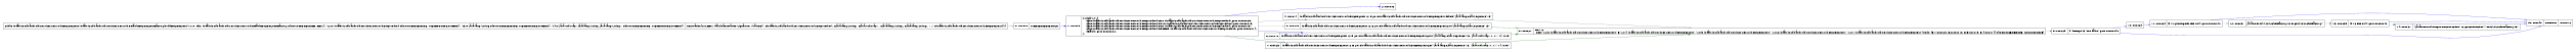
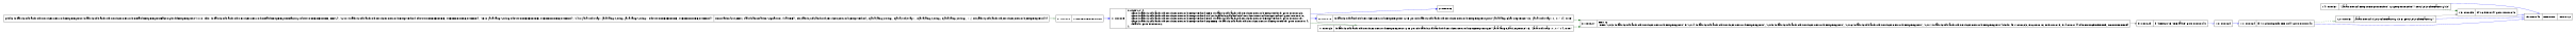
  digraph {
    rankdir=LR
    node [shape=record]
    edge [arrowhead=onormal color=blue]
    n1 [label="{0\:\ 0x0000|MTH_ENTER_BLOCK\l}"]
    n2 [label="{1\:\ 0x0009|switch(r2) \{\l    case io.fabric.sdk.android.services.network.HttpMethod.GET :io.fabric.sdk.android.services.network.HttpMethod: goto L_0x0023;\l    case io.fabric.sdk.android.services.network.HttpMethod.POST :io.fabric.sdk.android.services.network.HttpMethod: goto L_0x001e;\l    case io.fabric.sdk.android.services.network.HttpMethod.PUT :io.fabric.sdk.android.services.network.HttpMethod: goto L_0x0019;\l    case io.fabric.sdk.android.services.network.HttpMethod.DELETE :io.fabric.sdk.android.services.network.HttpMethod: goto L_0x0014;\l    default: goto L_0x000c;\l\}\l}"]
    n3 [label="{2\:\ 0x000c}"]
-   n4 [label="{4\:\ 0x0014|io.fabric.sdk.android.services.network.HttpRequest r2 = p018io.fabric.sdk.android.services.network.HttpRequest.delete((java.lang.CharSequence) r3)\l}"]
-   n5 [label="{5\:\ 0x0019|io.fabric.sdk.android.services.network.HttpRequest r2 = p018io.fabric.sdk.android.services.network.HttpRequest.put((java.lang.CharSequence) r3)\l}"]
    n6 [label="{6\:\ 0x001e|io.fabric.sdk.android.services.network.HttpRequest r2 = p018io.fabric.sdk.android.services.network.HttpRequest.post((java.lang.CharSequence) r3, (java.util.Map\<?, ?\>) r4, true)\l}"]
    n7 [label="{7\:\ 0x0023|io.fabric.sdk.android.services.network.HttpRequest r2 = p018io.fabric.sdk.android.services.network.HttpRequest.get((java.lang.CharSequence) r3, (java.util.Map\<?, ?\>) r4, true)\l}"]
    n8 [label="{8\:\ 0x0027|PHI: r2 \l  PHI: (r2v3 io.fabric.sdk.android.services.network.HttpRequest) = (r2v4 io.fabric.sdk.android.services.network.HttpRequest), (r2v5 io.fabric.sdk.android.services.network.HttpRequest), (r2v6 io.fabric.sdk.android.services.network.HttpRequest), (r2v7 io.fabric.sdk.android.services.network.HttpRequest) binds: [B:7:0x0023, B:6:0x001e, B:5:0x0019, B:4:0x0014] A[DONT_GENERATE, DONT_INLINE]\l}"]
    n9 [label="{9\:\ 0x002b|if (isHttps(r3) == false) goto L_0x0040\l}"]
    n10 [label="{10\:\ 0x002d}"]
    n11 [label="{15\:\ 0x0040|RETURN\l|return r2\l}"]
    n12 [label="{11\:\ 0x002f|if (r1.pinningInfo == null) goto L_0x0040\l}"]
    n13 [label="{12\:\ 0x0031|javax.net.ssl.SSLSocketFactory r3 = getSSLSocketFactory()\l}"]
    n14 [label="{13\:\ 0x0035|if (r6 == null) goto L_0x0040\l}"]
    n15 [label="{14\:\ 0x0037|((javax.net.ssl.HttpsURLConnection) r2.getConnection()).setSSLSocketFactory(r3)\l}"]
    n16 [label="{public io.fabric.sdk.android.services.network.HttpRequest io.fabric.sdk.android.services.network.DefaultHttpRequestFactory.buildHttpRequest((r1v0 'this' io.fabric.sdk.android.services.network.DefaultHttpRequestFactory A[IMMUTABLE_TYPE, THIS]), (r2v0 io.fabric.sdk.android.services.network.HttpMethod A[IMMUTABLE_TYPE, METHOD_ARGUMENT]), (r3v0 java.lang.String A[IMMUTABLE_TYPE, METHOD_ARGUMENT]), (r4v0 java.util.Map\<java.lang.String, java.lang.String\> A[IMMUTABLE_TYPE, METHOD_ARGUMENT]))  | Annotation[SYSTEM, dalvik.annotation.Signature, \{value=[(, Lio\/fabric\/sdk\/android\/services\/network\/HttpMethod;, Ljava\/lang\/String;, Ljava\/util\/Map\<, Ljava\/lang\/String;, Ljava\/lang\/String;, \>;), Lio\/fabric\/sdk\/android\/services\/network\/HttpRequest;]\}]\l}"]
    n1 -> n2 [arrowhead=normal]
    n2 -> n3 [arrowhead=normal]
-   n2 -> n4 [arrowhead=normal color=gray40]
-   n2 -> n5 [color=gray40]
    n2 -> n6 [arrowhead=normal]
    n2 -> n7 [color=darkgreen]
-   n4 -> n8 [color=gray40]
-   n5 -> n8 [color=darkgreen]
    n6 -> n8 [arrowhead=normal color=darkgreen]
    n7 -> n8 [arrowhead=normal color=darkgreen]
    n8 -> n9 [arrowhead=normal color=gray40]
    n9 -> n10 [style=dashed]
-   n9 -> n11
+   n13 -> n11
    n10 -> n12
    n12 -> n11
    n12 -> n13 [color=darkgreen style=dashed]
    n13 -> n14 [arrowhead=normal color=gray40]
    n14 -> n11
-   n14 -> n15 [arrowhead=normal color=darkgreen style=dashed]
+   n15 -> n14 [arrowhead=normal color=darkgreen style=dashed]
    n15 -> n11
    n16 -> n1 [color=darkgreen]
  }
